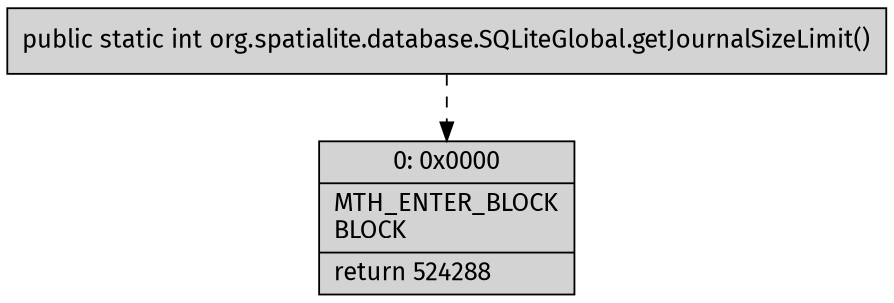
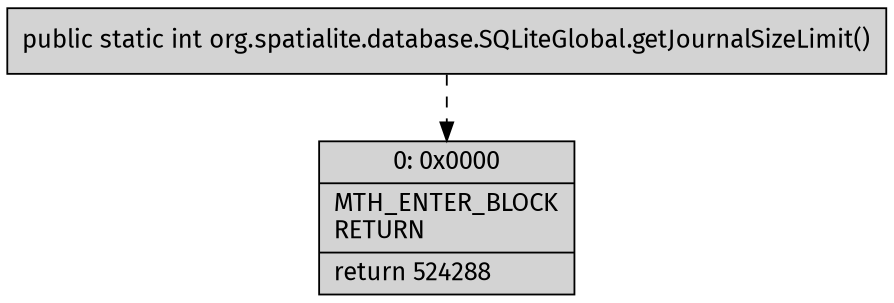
  digraph {
    fontname="Fira Sans"
    node [shape=record style=filled fillcolor=lightgrey fontname="Fira Sans"]
-   n1 [label="{0\:\ 0x0000|MTH_ENTER_BLOCK\lBLOCK\l|return 524288\l}"]
+   n1 [label="{0\:\ 0x0000|MTH_ENTER_BLOCK\lRETURN\l|return 524288\l}"]
    n2 [label="{public static int org.spatialite.database.SQLiteGlobal.getJournalSizeLimit() }"]
    n2 -> n1 [style=dashed fontname="Fira Sans"]
  }
